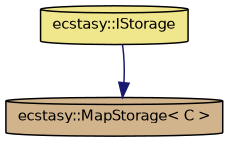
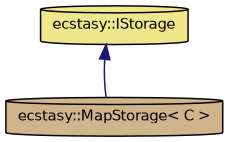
  digraph {
    node [color=black fontname=Helvetica fontsize=10 shape=cylinder style=filled]
    n1 [fillcolor=khaki fontcolor=black height=0.2 label="ecstasy::IStorage" width=0.4]
    n2 [fillcolor=tan height=0.2 label="ecstasy::MapStorage\< C \>" width=0.4]
-   n2 -> n1 [color=midnightblue dir=back fontname=Helvetica fontsize=10 labelfontname=Helvetica labelfontsize=10 style=solid]
+   n1 -> n2 [color=midnightblue dir=back fontname=Helvetica fontsize=10 labelfontname=Helvetica labelfontsize=10 style=solid]
  }
